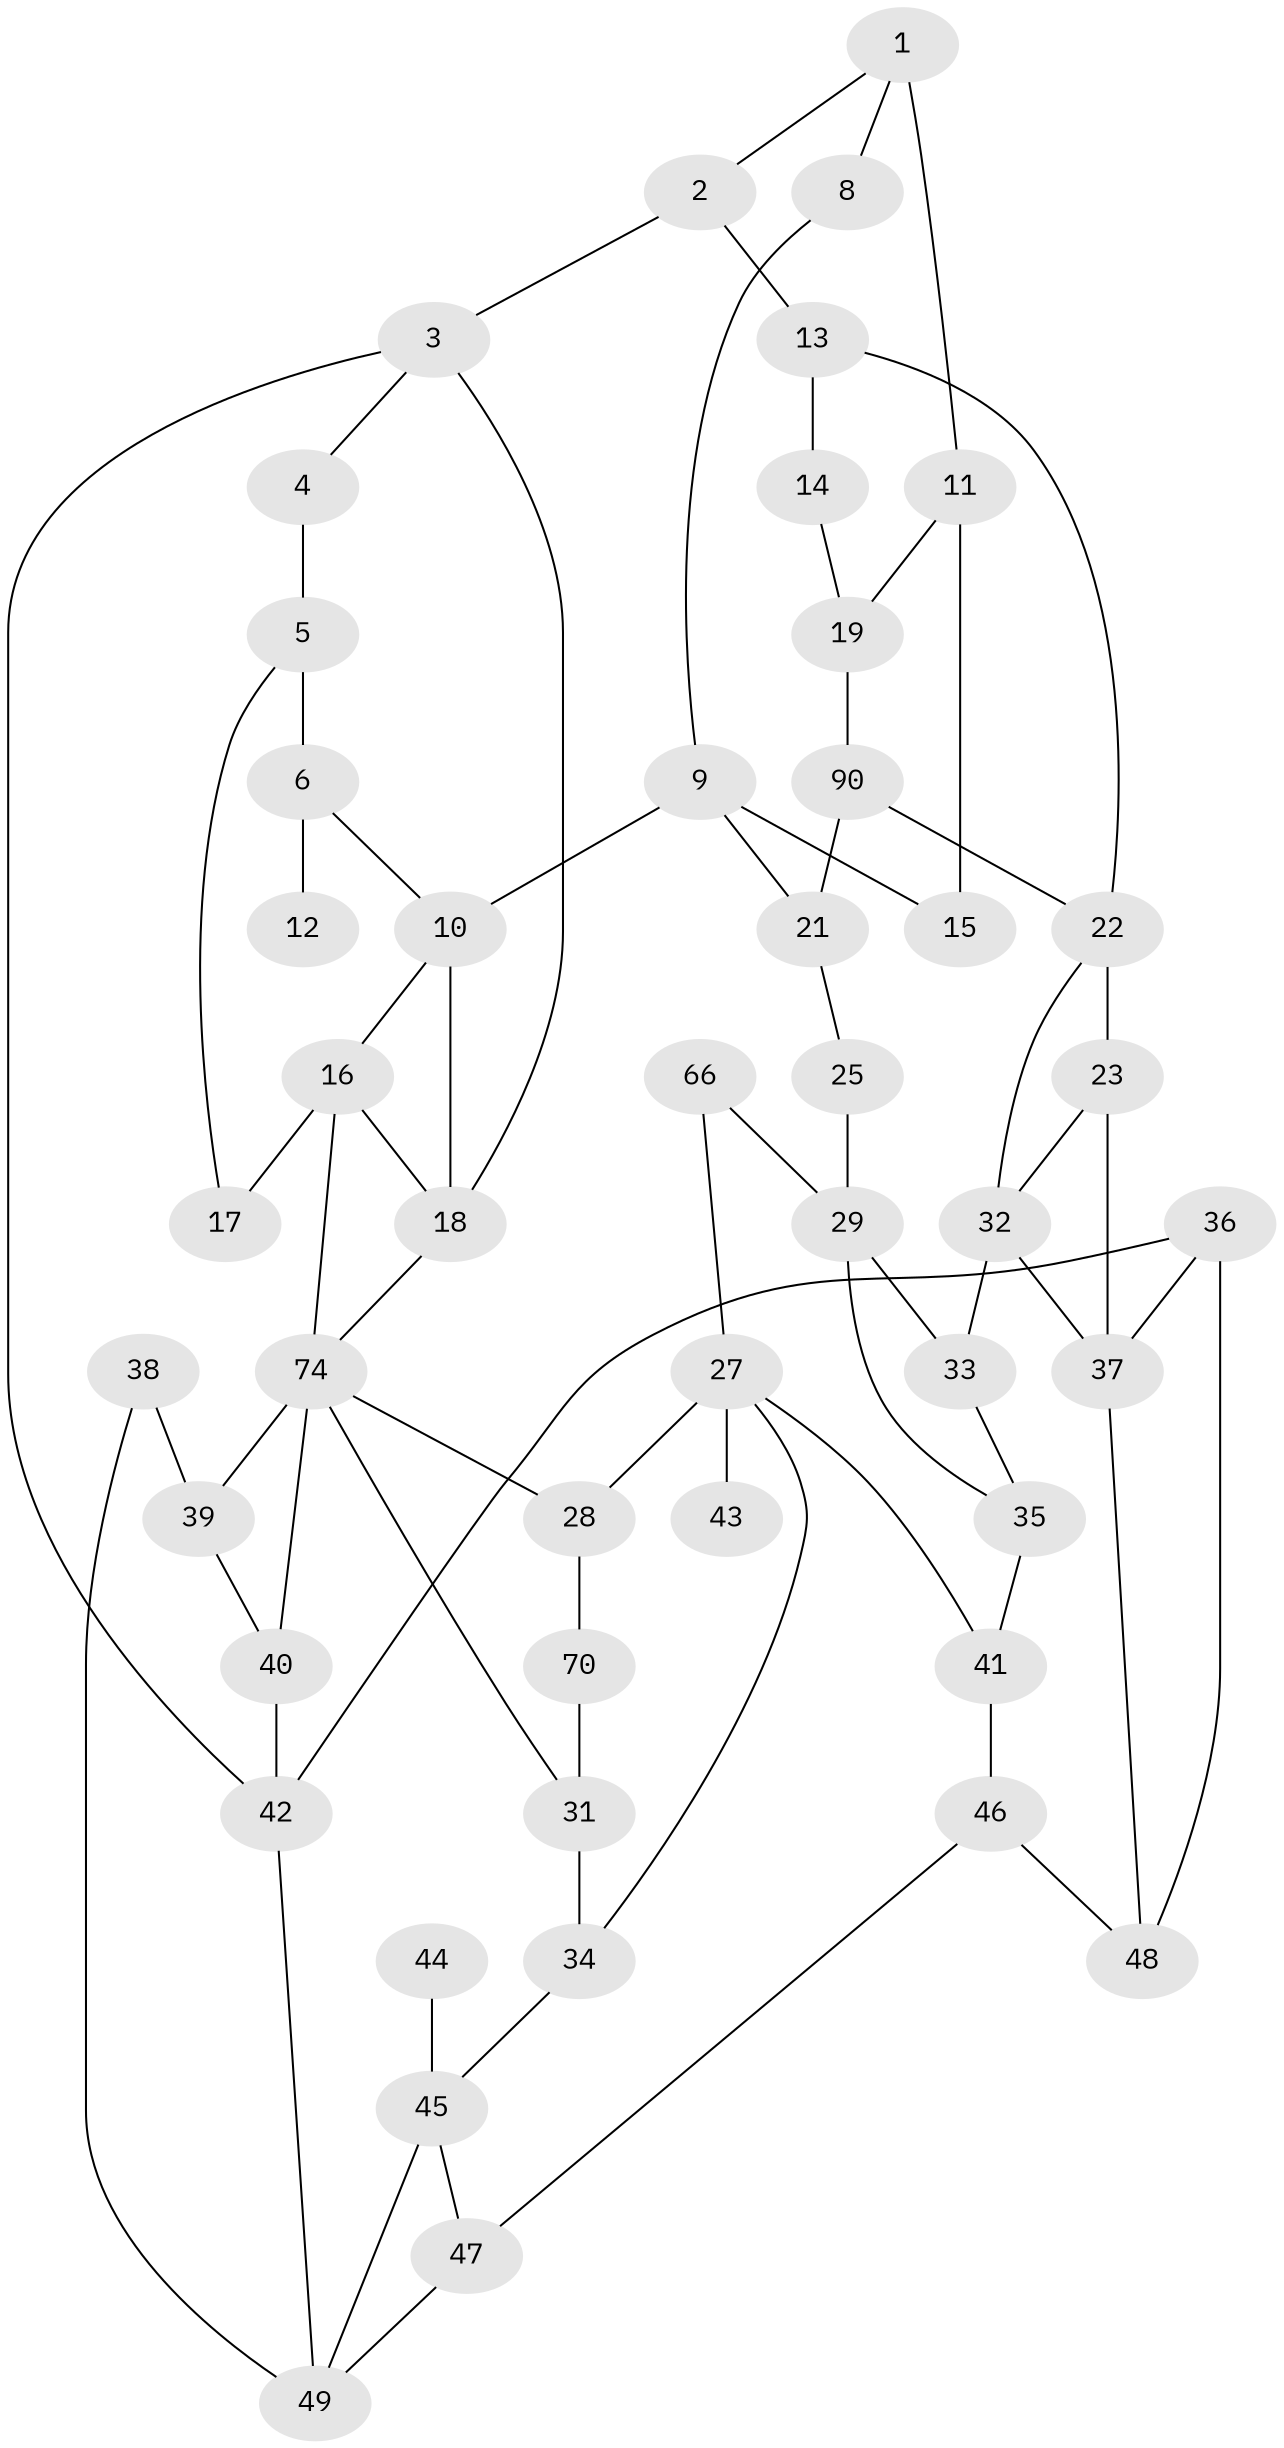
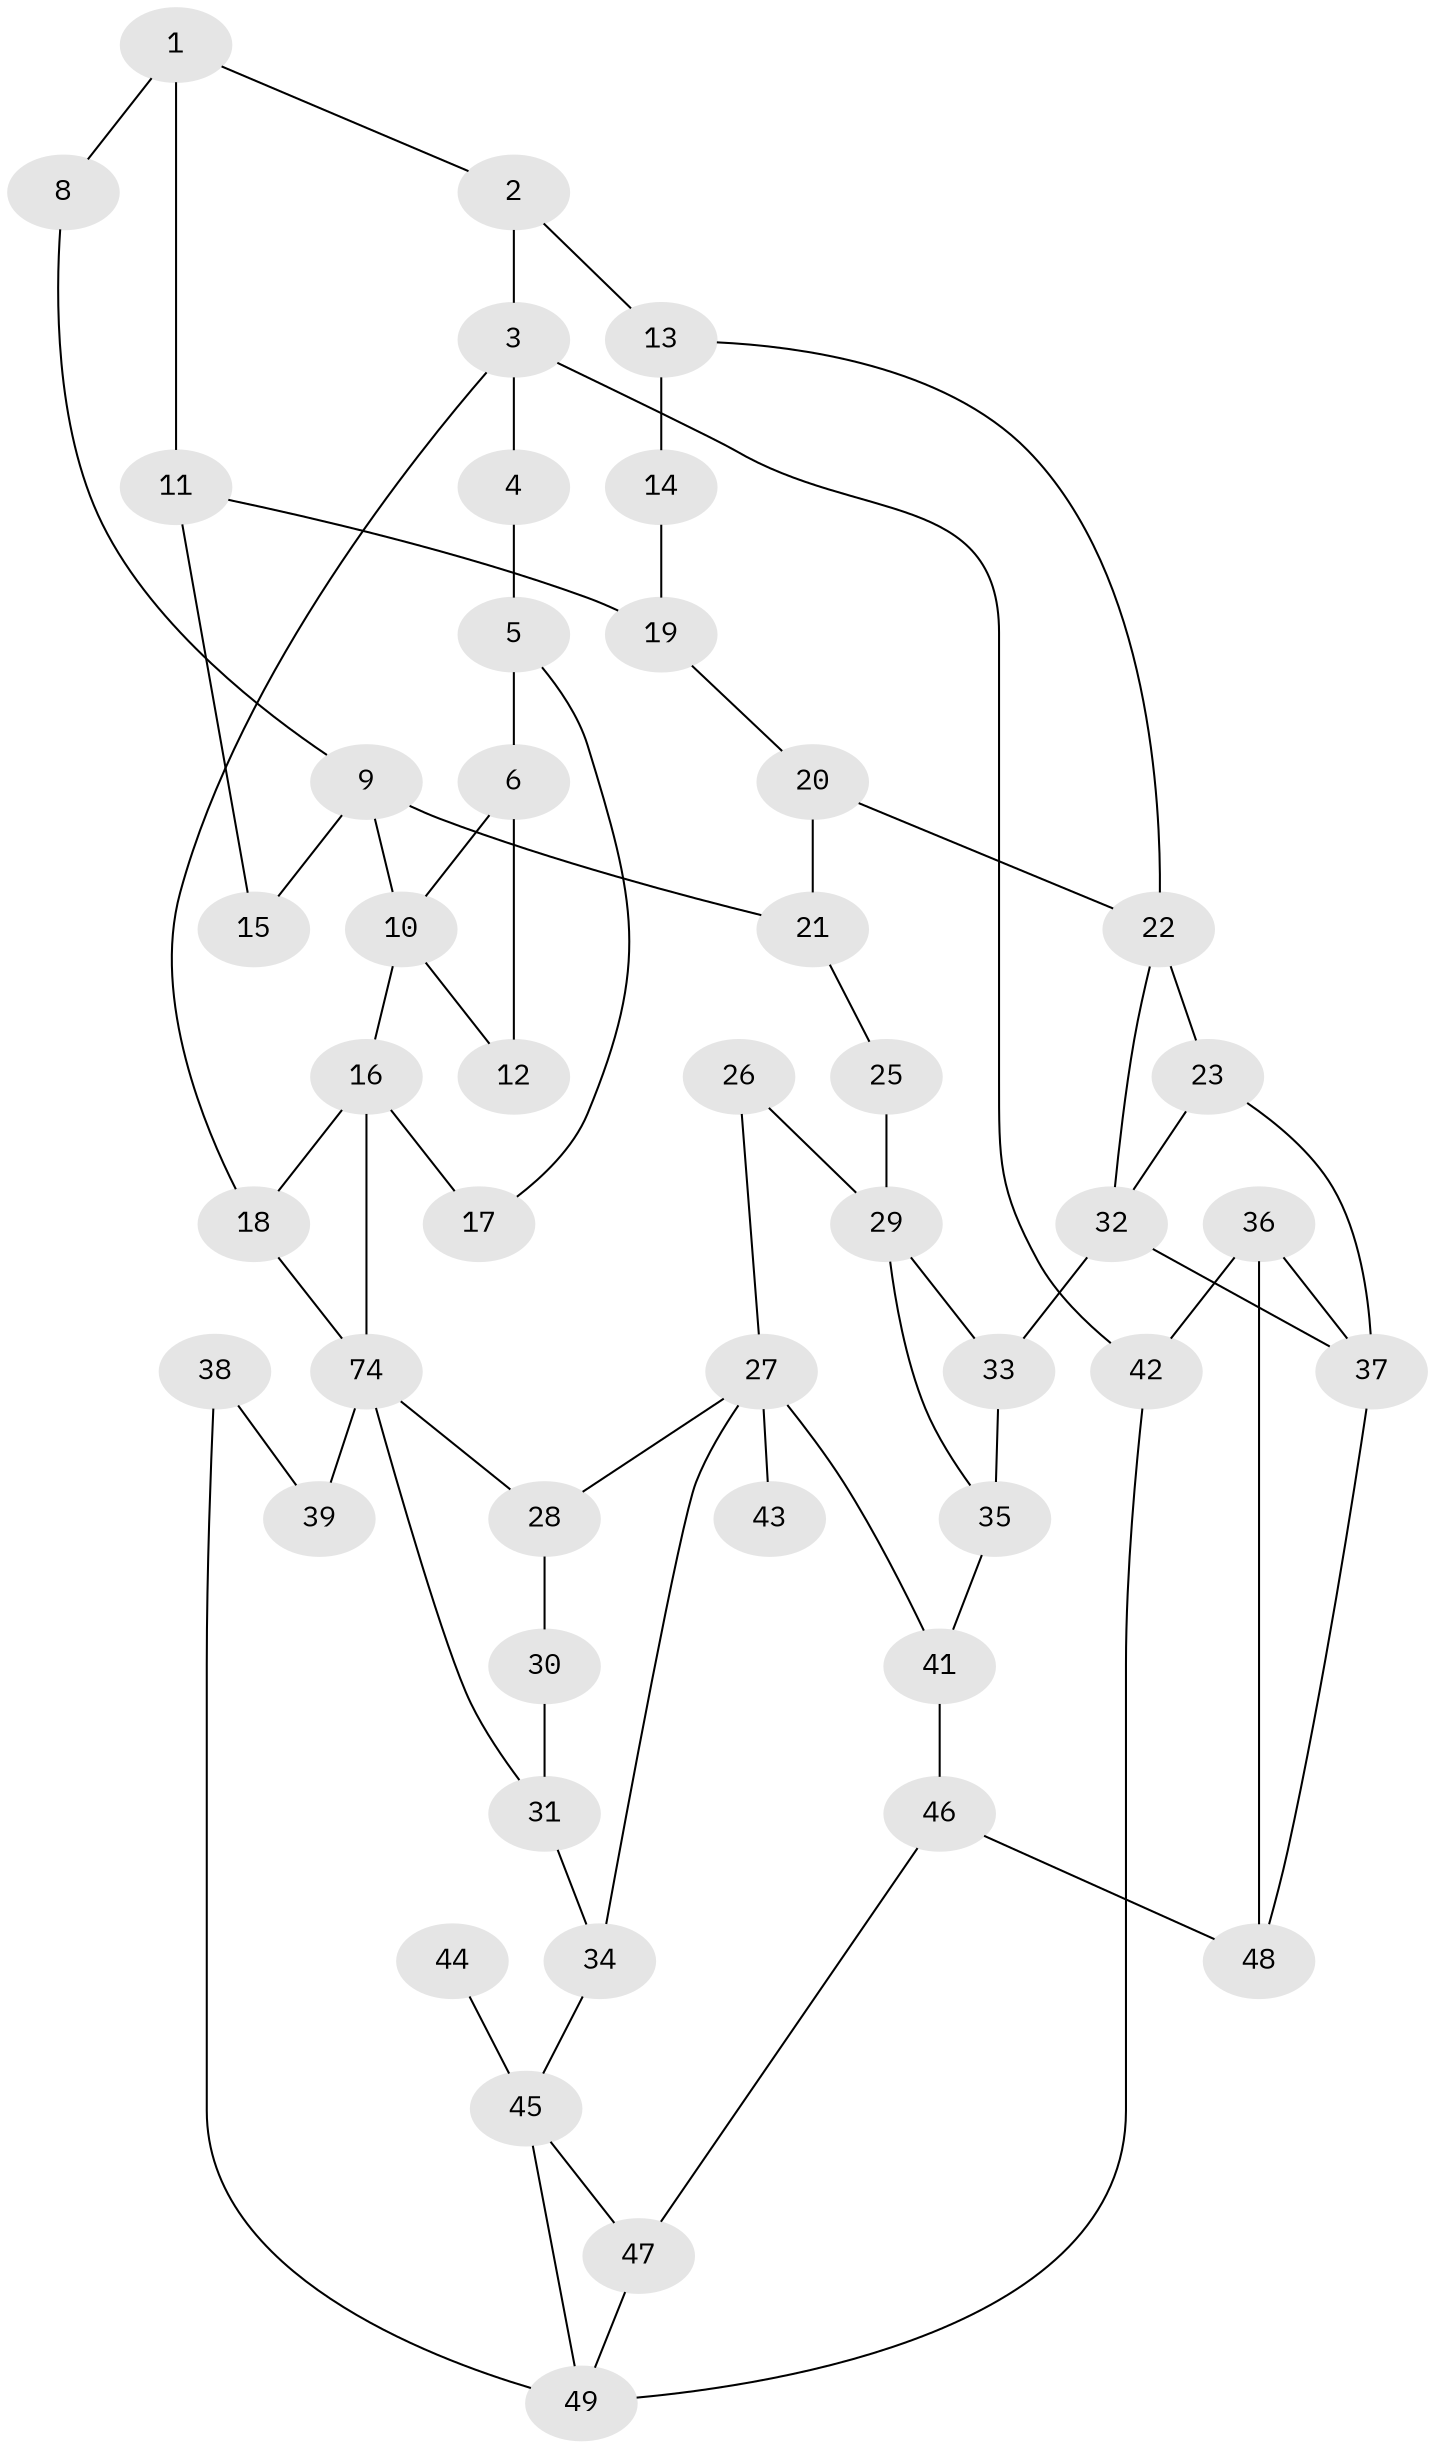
  graph {
    fontname="IBM Plex Mono"
    node [color=gray90 fontname="IBM Plex Mono" style=filled]
    edge [fontname="IBM Plex Mono" weight=1.0]
    1
    2
    8
    11
    3
    13
    9
    15
    19
    4
    18
    42
    14
    22
    36
    37
    48
    5
    n19 [label=74]
    49
    6
    17
    10
    12
    16
    21
    25
    23
    32
-   20 [label=90]
+   20
    28
    31
    39
-   40
    29
    33
-   30 [label=70]
+   30
    34
-   26 [label=66]
+   26
    27
    35
    41
    43
    45
    46
    38
    47
    44
    1 -- 2
    1 -- 8
    1 -- 11 [weight=2.0]
    2 -- 3
    2 -- 13
    8 -- 9
    11 -- 15 [weight=2.0]
    11 -- 19 [weight=2.0]
    3 -- 4
    3 -- 18
    3 -- 42
    13 -- 14
    13 -- 22
    9 -- 15
    9 -- 10 [weight=2.0]
    9 -- 21 [weight=2.0]
    19 -- 20
    4 -- 5 [weight=2.0]
    18 -- n19
    42 -- 49
    14 -- 19 [weight=2.0]
    22 -- 23 [weight=3.0]
    22 -- 32
    36 -- 42
    36 -- 37
    36 -- 48
    37 -- 48
    5 -- 6 [weight=2.0]
    5 -- 17
    n19 -- 28
    n19 -- 31
    n19 -- 39
-   n19 -- 40
    6 -- 10
    6 -- 12 [weight=2.0]
-   10 -- 18
+   10 -- 12
    10 -- 16 [weight=2.0]
    16 -- 18
    16 -- n19
    16 -- 17 [weight=2.0]
    21 -- 25 [weight=2.0]
    25 -- 29 [weight=3.0]
    23 -- 37 [weight=2.0]
    23 -- 32
    32 -- 37
    32 -- 33
    20 -- 22
    20 -- 21
    28 -- 30
    31 -- 34 [weight=2.0]
-   39 -- 40
-   40 -- 42
    29 -- 33
    29 -- 35
    33 -- 35
    30 -- 31 [weight=2.0]
    34 -- 45
    26 -- 29
    26 -- 27
    27 -- 28
    27 -- 34
    27 -- 41
    27 -- 43 [weight=2.0]
    35 -- 41
    41 -- 46
    45 -- 49
    45 -- 47
    46 -- 48
    46 -- 47
    38 -- 49
    38 -- 39
    47 -- 49
    44 -- 45 [weight=2.0]
  }
